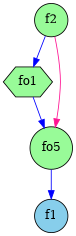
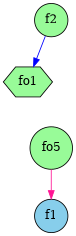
  strict digraph {
    node [fillcolor=palegreen shape=circle style=filled]
    edge [color=blue weight=2]
    f1 [fillcolor=skyblue]
    fo1 [shape=hexagon]
    n3 [label=fo5]
    f2
-   fo1 -> n3
-   n3 -> f1
+   n3 -> f1 [color=deeppink]
    f2 -> fo1
-   f2 -> n3 [color=deeppink]
  }
